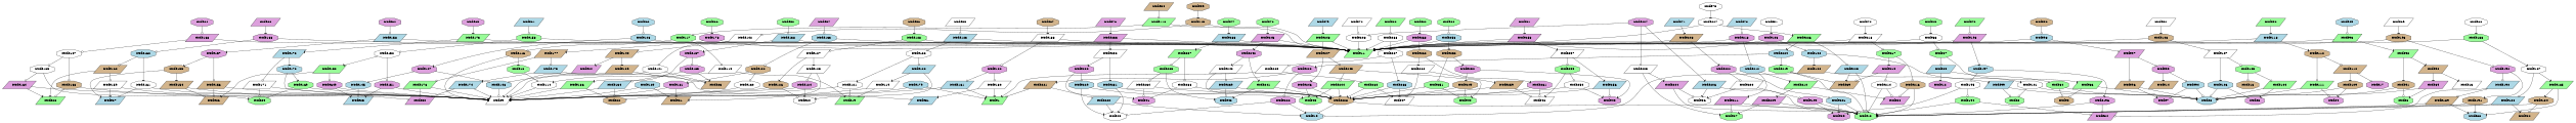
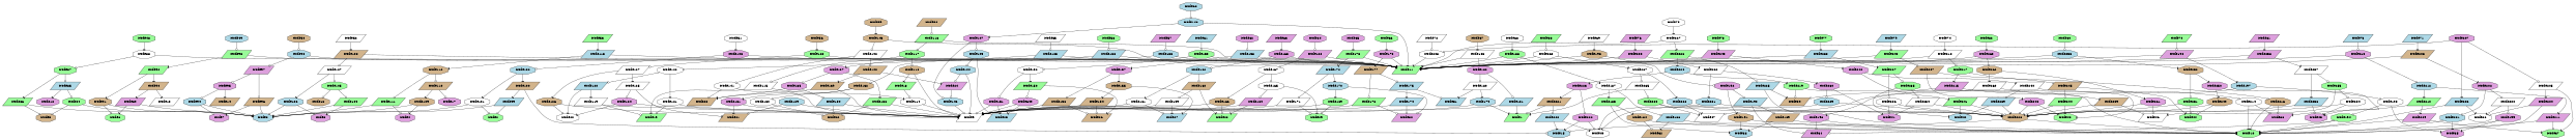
  digraph {
    node [fillcolor=plum shape=octagon style=filled]
    edge [arrowhead=odot style=solid]
    Node48 [fillcolor=palegreen]
    Node88 [fillcolor=white]
    Node87 [fillcolor=palegreen]
    Node11 [fillcolor=palegreen shape=parallelogram]
    Node85 [fillcolor=lightblue shape=parallelogram]
    Node86 [fillcolor=palegreen shape=parallelogram]
    Node49 [fillcolor=lightblue]
    Node93 [fillcolor=palegreen shape=parallelogram]
    Node92 [fillcolor=palegreen shape=parallelogram]
    Node90 [fillcolor=tan shape=parallelogram]
    Node91 [fillcolor=tan]
    Node50 [fillcolor=tan]
    Node98 [fillcolor=lightblue]
    Node97 [shape=parallelogram]
    Node95
    Node96 [fillcolor=tan shape=parallelogram]
    Node51 [fillcolor=white]
    Node103
    Node102 [fillcolor=lightblue]
    Node100 [fillcolor=tan shape=parallelogram]
    Node101 [fillcolor=white]
    Node52 [fillcolor=white shape=parallelogram]
-   Node108 [fillcolor=tan]
+   Node108 [fillcolor=tan shape=parallelogram]
    Node107 [fillcolor=white shape=parallelogram]
    Node105 [fillcolor=palegreen]
    Node106 [fillcolor=lightblue]
    Node53 [fillcolor=palegreen shape=parallelogram]
    Node113 [fillcolor=lightblue shape=parallelogram]
    Node112 [fillcolor=tan]
    Node110 [fillcolor=tan shape=parallelogram]
    Node111 [fillcolor=palegreen shape=parallelogram]
    Node54 [fillcolor=tan shape=parallelogram]
    Node118 [fillcolor=palegreen shape=parallelogram]
    Node117 [fillcolor=palegreen]
    Node115 [fillcolor=white shape=parallelogram]
    Node116 [fillcolor=tan]
    Node55 [fillcolor=white shape=parallelogram]
    Node123 [fillcolor=lightblue shape=parallelogram]
    Node122 [fillcolor=white]
    Node120 [fillcolor=lightblue shape=parallelogram]
    Node121 [fillcolor=white]
    Node56 [fillcolor=tan]
    Node128 [fillcolor=palegreen]
    Node127 [fillcolor=white shape=parallelogram]
    Node125 [fillcolor=white shape=parallelogram]
    Node126 [fillcolor=tan]
    Node57 [shape=parallelogram]
    Node133 [fillcolor=lightblue]
    Node132 [fillcolor=tan]
    Node130 [fillcolor=white]
    Node131
    Node58 [fillcolor=palegreen]
    Node138 [fillcolor=lightblue shape=parallelogram]
    Node137
    Node135
    Node136 [fillcolor=palegreen shape=parallelogram]
    Node59 [fillcolor=tan]
    Node143 [fillcolor=tan]
    Node142 [fillcolor=white shape=parallelogram]
    Node140 [fillcolor=tan shape=parallelogram]
    Node141 [fillcolor=white]
    Node60 [fillcolor=lightblue]
    Node148 [fillcolor=lightblue]
    Node147
    Node145 [fillcolor=lightblue]
    Node146 [fillcolor=lightblue]
    Node61 [fillcolor=lightblue shape=parallelogram]
    Node153 [fillcolor=palegreen]
    Node152 [fillcolor=white]
    Node150 [fillcolor=palegreen shape=parallelogram]
    Node151
    Node158 [fillcolor=lightblue shape=parallelogram]
    Node62
    Node157
    Node155 [fillcolor=tan]
    Node156 [fillcolor=tan shape=parallelogram]
    Node63 [shape=parallelogram]
    Node163
    Node162 [fillcolor=lightblue]
    Node160 [fillcolor=tan shape=parallelogram]
    Node161 [fillcolor=white]
    Node168 [shape=parallelogram]
    Node64
    Node167 [fillcolor=white]
    Node165 [fillcolor=white]
    Node166 [fillcolor=tan]
    Node173 [fillcolor=palegreen shape=parallelogram]
    Node65
    Node172 [fillcolor=lightblue shape=parallelogram]
    Node170 [fillcolor=lightblue]
    Node171 [fillcolor=white shape=parallelogram]
    Node66 [fillcolor=palegreen]
    Node178
    Node177 [fillcolor=tan shape=parallelogram]
    Node175 [fillcolor=lightblue shape=parallelogram]
    Node176 [fillcolor=palegreen shape=parallelogram]
    Node67 [fillcolor=tan]
    Node183 [fillcolor=white shape=parallelogram]
    Node182
    Node180 [fillcolor=white shape=parallelogram]
    Node181 [fillcolor=lightblue shape=parallelogram]
    Node68 [fillcolor=white]
    Node188 [fillcolor=palegreen]
    Node187 [fillcolor=white]
    Node185 [fillcolor=palegreen shape=parallelogram]
    Node186 [fillcolor=lightblue shape=parallelogram]
    Node69 [fillcolor=white shape=parallelogram]
    Node193 [fillcolor=tan]
    Node192
    Node190 [fillcolor=lightblue shape=parallelogram]
    Node191 [fillcolor=tan]
    Node70 [fillcolor=palegreen shape=parallelogram]
    Node198 [shape=parallelogram]
    Node197 [fillcolor=lightblue]
    Node195 [fillcolor=white]
    Node196
    Node71 [fillcolor=lightblue shape=parallelogram]
    Node203 [fillcolor=tan shape=parallelogram]
    Node202
    Node200 [fillcolor=white shape=parallelogram]
    Node201 [fillcolor=lightblue]
    Node72 [fillcolor=white shape=parallelogram]
    Node208 [fillcolor=white]
    Node207
    Node205 [fillcolor=white shape=parallelogram]
    Node206 [fillcolor=lightblue shape=parallelogram]
    Node73 [fillcolor=lightblue shape=parallelogram]
    Node213
    Node212 [fillcolor=lightblue]
    Node210 [fillcolor=palegreen shape=parallelogram]
    Node211 [shape=parallelogram]
    Node74 [fillcolor=white]
    Node218 [fillcolor=white shape=parallelogram]
    Node217 [fillcolor=palegreen]
    Node215 [shape=parallelogram]
    Node216 [fillcolor=tan]
    Node75 [fillcolor=white]
    Node227 [fillcolor=white]
    Node226 [fillcolor=palegreen shape=parallelogram]
    Node224 [fillcolor=lightblue]
    Node225 [fillcolor=lightblue shape=parallelogram]
    Node76 [shape=parallelogram]
    Node233 [shape=parallelogram]
    Node232 [fillcolor=white shape=parallelogram]
    Node230
    Node231 [fillcolor=lightblue]
    Node77 [fillcolor=palegreen]
    Node238 [fillcolor=lightblue shape=parallelogram]
    Node237 [fillcolor=palegreen shape=parallelogram]
    Node235 [fillcolor=palegreen]
    Node236 [fillcolor=white]
    Node78 [fillcolor=palegreen]
    Node243 [shape=parallelogram]
    Node242
    Node240 [fillcolor=white shape=parallelogram]
    Node241 [fillcolor=palegreen shape=parallelogram]
    Node79 [fillcolor=lightblue shape=parallelogram]
    Node248 [fillcolor=palegreen shape=parallelogram]
    Node247 [fillcolor=tan shape=parallelogram]
    Node245 [fillcolor=tan shape=parallelogram]
    Node246
    Node80 [fillcolor=palegreen]
    Node253 [fillcolor=lightblue]
    Node252 [fillcolor=tan]
    Node250
    Node251 [fillcolor=palegreen]
    Node81 [shape=parallelogram]
    Node258 [shape=parallelogram]
    Node257 [fillcolor=white shape=parallelogram]
    Node255 [fillcolor=palegreen]
    Node256 [fillcolor=lightblue shape=parallelogram]
    Node82 [fillcolor=palegreen]
    Node263
    Node262 [fillcolor=tan]
    Node260 [fillcolor=white shape=parallelogram]
    Node261
    Node83 [fillcolor=palegreen shape=parallelogram]
    Node268 [fillcolor=white]
    Node267 [fillcolor=white]
    Node265 [fillcolor=white shape=parallelogram]
    Node266 [fillcolor=lightblue]
    Node84 [fillcolor=palegreen]
    Node5 [fillcolor=tan]
    Node8 [fillcolor=lightblue]
    Node12
    Node89 [shape=parallelogram]
    Node6 [fillcolor=palegreen]
    Node13 [fillcolor=white shape=parallelogram]
    Node94 [fillcolor=lightblue]
    Node7
    Node14 [fillcolor=tan shape=parallelogram]
    Node99 [fillcolor=lightblue shape=parallelogram]
    Node2 [fillcolor=palegreen]
    Node15 [fillcolor=lightblue]
    Node104 [fillcolor=palegreen shape=parallelogram]
    Node3
    Node16 [fillcolor=tan]
    Node109 [fillcolor=tan]
    Node4
    Node17
    Node114 [fillcolor=white]
    Node9 [fillcolor=white shape=parallelogram]
-   Node18 [fillcolor=palegreen]
+   Node18 [fillcolor=palegreen shape=parallelogram]
    Node19 [fillcolor=palegreen shape=parallelogram]
    Node119 [fillcolor=white shape=parallelogram]
    Node20 [fillcolor=white]
    Node124
    Node21 [fillcolor=tan shape=parallelogram]
    Node129 [fillcolor=lightblue]
    Node22 [fillcolor=tan]
    Node134 [fillcolor=lightblue shape=parallelogram]
    Node23 [fillcolor=tan shape=parallelogram]
    Node139 [fillcolor=tan shape=parallelogram]
    Node24 [shape=parallelogram]
+   Node144 [fillcolor=lightblue]
    Node25 [fillcolor=lightblue shape=parallelogram]
    n217 [label=Node649]
    Node26 [fillcolor=tan shape=parallelogram]
    Node154 [fillcolor=tan shape=parallelogram]
    Node27 [fillcolor=lightblue shape=parallelogram]
    Node159 [fillcolor=white shape=parallelogram]
    Node28 [fillcolor=palegreen shape=parallelogram]
    Node164 [shape=parallelogram]
    Node29 [fillcolor=palegreen]
    Node169 [fillcolor=palegreen]
    Node30 [shape=parallelogram]
    Node174 [fillcolor=lightblue shape=parallelogram]
    Node31 [fillcolor=lightblue shape=parallelogram]
    Node179 [fillcolor=lightblue]
    Node1 [fillcolor=palegreen shape=parallelogram]
    Node184 [fillcolor=tan]
    Node10 [fillcolor=palegreen]
    Node32 [fillcolor=tan shape=parallelogram]
    Node33 [fillcolor=lightblue]
    Node189 [fillcolor=tan shape=parallelogram]
    Node34 [shape=parallelogram]
    Node194 [fillcolor=palegreen]
    Node35
    Node199
    Node36 [fillcolor=white]
    Node204 [shape=parallelogram]
    Node37 [fillcolor=palegreen]
    Node209 [shape=parallelogram]
    Node38 [shape=parallelogram]
    Node214 [fillcolor=white]
    Node39 [fillcolor=tan shape=parallelogram]
    Node219 [fillcolor=palegreen]
    Node220 [fillcolor=lightblue shape=parallelogram]
    Node40 [fillcolor=white]
    Node221 [fillcolor=tan shape=parallelogram]
    Node222
    Node223
    Node228 [fillcolor=tan]
    Node229 [fillcolor=lightblue]
    Node41
    Node234 [fillcolor=white shape=parallelogram]
    Node42 [fillcolor=lightblue]
    Node239 [fillcolor=lightblue shape=parallelogram]
    Node43 [fillcolor=palegreen]
    Node244 [fillcolor=palegreen shape=parallelogram]
    Node44 [fillcolor=palegreen]
    Node249 [fillcolor=tan]
    Node45
    Node254 [fillcolor=white]
    Node46 [fillcolor=white shape=parallelogram]
    Node259 [fillcolor=tan shape=parallelogram]
    Node47 [fillcolor=white shape=parallelogram]
    Node264 [fillcolor=palegreen]
    Node48 -> Node88 [arrowhead=tee]
    Node88 -> Node87
    Node88 -> Node11 [arrowhead=tee]
    Node87 -> Node85
    Node87 -> Node86 [arrowhead=tee]
    Node85 -> Node84
    Node85 -> Node12 [arrowhead=tee]
    Node86 -> Node5
    Node86 -> Node8 [arrowhead=tee]
    Node49 -> Node93
    Node93 -> Node11 [arrowhead=tee]
    Node93 -> Node92 [arrowhead=tee]
    Node92 -> Node90 [arrowhead=tee]
    Node92 -> Node91 [arrowhead=tee]
    Node90 -> Node89 [arrowhead=tee]
    Node90 -> Node13 [arrowhead=tee]
    Node91 -> Node8
    Node91 -> Node6
    Node50 -> Node98
    Node98 -> Node11 [arrowhead=tee]
    Node98 -> Node97
    Node97 -> Node95
    Node97 -> Node96
    Node95 -> Node94
    Node95 -> Node14 [arrowhead=tee]
    Node96 -> Node8
    Node96 -> Node7 [arrowhead=tee]
    Node51 -> Node103 [arrowhead=tee]
    Node103 -> Node11 [arrowhead=tee]
    Node103 -> Node102
    Node102 -> Node100 [arrowhead=tee]
    Node102 -> Node101 [arrowhead=tee]
    Node100 -> Node99 [arrowhead=tee]
    Node100 -> Node15
    Node101 -> Node8 [arrowhead=tee]
    Node101 -> Node2
    Node52 -> Node108 [arrowhead=tee]
    Node108 -> Node11
    Node108 -> Node107
    Node107 -> Node105
    Node107 -> Node106 [arrowhead=tee]
    Node105 -> Node104
    Node105 -> Node16
    Node106 -> Node8
    Node106 -> Node3
    Node53 -> Node113 [arrowhead=tee]
    Node113 -> Node11
    Node113 -> Node112 [arrowhead=tee]
    Node112 -> Node110
    Node112 -> Node111
    Node110 -> Node109 [arrowhead=tee]
    Node110 -> Node17
    Node111 -> Node8 [arrowhead=tee]
    Node111 -> Node4
    Node54 -> Node118
    Node118 -> Node11
    Node118 -> Node117
    Node117 -> Node115
    Node117 -> Node116
    Node115 -> Node114 [arrowhead=tee]
    Node115 -> Node19 [arrowhead=tee]
    Node116 -> Node9 [arrowhead=tee]
    Node116 -> Node18 [arrowhead=tee]
    Node55 -> Node123
    Node123 -> Node11
    Node123 -> Node122
    Node122 -> Node120
    Node122 -> Node121 [arrowhead=tee]
    Node120 -> Node119 [arrowhead=tee]
    Node120 -> Node20 [arrowhead=tee]
    Node121 -> Node9
    Node121 -> Node19
    Node56 -> Node128 [arrowhead=tee]
    Node128 -> Node11 [arrowhead=tee]
    Node128 -> Node127
    Node127 -> Node125 [arrowhead=tee]
    Node127 -> Node126 [arrowhead=tee]
    Node125 -> Node124
    Node125 -> Node21 [arrowhead=tee]
    Node126 -> Node9 [arrowhead=tee]
    Node126 -> Node20
    Node57 -> Node133
    Node133 -> Node11
    Node133 -> Node132
    Node132 -> Node130
    Node132 -> Node131 [arrowhead=tee]
    Node130 -> Node22
    Node131 -> Node9 [arrowhead=tee]
    Node131 -> Node21 [arrowhead=tee]
    Node58 -> Node138
    Node138 -> Node11 [arrowhead=tee]
    Node138 -> Node137 [arrowhead=tee]
    Node137 -> Node135
    Node137 -> Node136 [arrowhead=tee]
    Node135 -> Node134
    Node135 -> Node23 [arrowhead=tee]
    Node136 -> Node9
    Node136 -> Node22
    Node59 -> Node143 [arrowhead=tee]
    Node143 -> Node11
    Node143 -> Node142
    Node142 -> Node140
    Node142 -> Node141
    Node140 -> Node139 [arrowhead=tee]
    Node140 -> Node24 [arrowhead=tee]
    Node141 -> Node9 [arrowhead=tee]
    Node141 -> Node23
    Node60 -> Node148
    Node148 -> Node11 [arrowhead=tee]
    Node148 -> Node147 [arrowhead=tee]
    Node147 -> Node145
    Node147 -> Node146
+   Node145 -> Node144
    Node145 -> Node25
    Node146 -> Node9
    Node61 -> Node153
    Node153 -> Node11
    Node153 -> Node152
    Node152 -> Node150 [arrowhead=tee]
    Node152 -> Node151
    Node150 -> n217
    Node150 -> Node26 [arrowhead=tee]
    Node151 -> Node9
    Node151 -> Node25 [arrowhead=tee]
    Node158 -> Node11 [arrowhead=tee]
    Node158 -> Node157 [arrowhead=tee]
    Node62 -> Node158
    Node157 -> Node155 [arrowhead=tee]
    Node157 -> Node156
    Node155 -> Node154 [arrowhead=tee]
    Node155 -> Node27 [arrowhead=tee]
    Node156 -> Node9
    Node156 -> Node26
    Node63 -> Node163 [arrowhead=tee]
    Node163 -> Node11 [arrowhead=tee]
    Node163 -> Node162
    Node162 -> Node160
    Node162 -> Node161 [arrowhead=tee]
    Node160 -> Node159
    Node160 -> Node28 [arrowhead=tee]
    Node161 -> Node9
    Node161 -> Node27
    Node168 -> Node11 [arrowhead=tee]
    Node168 -> Node167
    Node64 -> Node168
    Node167 -> Node165
    Node167 -> Node166
    Node165 -> Node164
    Node165 -> Node29 [arrowhead=tee]
    Node166 -> Node9 [arrowhead=tee]
    Node166 -> Node28
    Node173 -> Node11 [arrowhead=tee]
    Node173 -> Node172 [arrowhead=tee]
    Node65 -> Node173 [arrowhead=tee]
    Node172 -> Node170 [arrowhead=tee]
    Node172 -> Node171
    Node170 -> Node169 [arrowhead=tee]
    Node170 -> Node30
    Node171 -> Node9 [arrowhead=tee]
    Node171 -> Node29
    Node66 -> Node178 [arrowhead=tee]
    Node178 -> Node11
    Node178 -> Node177 [arrowhead=tee]
    Node177 -> Node175
    Node177 -> Node176
    Node175 -> Node174 [arrowhead=tee]
    Node175 -> Node31
    Node176 -> Node9 [arrowhead=tee]
    Node176 -> Node30
    Node67 -> Node183 [arrowhead=tee]
    Node183 -> Node11
    Node183 -> Node182
    Node182 -> Node180
    Node182 -> Node181
    Node180 -> Node31 [arrowhead=tee]
-   Node180 -> Node1 [arrowhead=tee]
+   Node180 -> Node179 [arrowhead=tee]
    Node181 -> Node9
    Node181 -> Node1 [arrowhead=tee]
    Node68 -> Node188 [arrowhead=tee]
    Node188 -> Node11
    Node188 -> Node187 [arrowhead=tee]
    Node187 -> Node185 [arrowhead=tee]
    Node187 -> Node186
    Node185 -> Node184 [arrowhead=tee]
    Node185 -> Node33 [arrowhead=tee]
    Node186 -> Node10 [arrowhead=tee]
    Node186 -> Node32 [arrowhead=tee]
    Node69 -> Node193 [arrowhead=tee]
    Node193 -> Node11
    Node193 -> Node192
    Node192 -> Node190
    Node192 -> Node191 [arrowhead=tee]
    Node190 -> Node189
    Node190 -> Node34
    Node191 -> Node10 [arrowhead=tee]
    Node191 -> Node33 [arrowhead=tee]
    Node70 -> Node198
    Node198 -> Node11 [arrowhead=tee]
    Node198 -> Node197 [arrowhead=tee]
    Node197 -> Node195
    Node197 -> Node196 [arrowhead=tee]
    Node195 -> Node194
    Node195 -> Node35 [arrowhead=tee]
    Node196 -> Node10
    Node196 -> Node34
    Node71 -> Node203 [arrowhead=tee]
    Node203 -> Node11
    Node203 -> Node202 [arrowhead=tee]
    Node202 -> Node200
    Node202 -> Node201
    Node200 -> Node199
    Node200 -> Node36 [arrowhead=tee]
    Node201 -> Node10
    Node201 -> Node35 [arrowhead=tee]
    Node72 -> Node208
    Node208 -> Node11 [arrowhead=tee]
    Node207 -> Node208
    Node207 -> Node205
    Node207 -> Node206 [arrowhead=tee]
    Node205 -> Node204 [arrowhead=tee]
    Node205 -> Node37 [arrowhead=tee]
    Node206 -> Node10 [arrowhead=tee]
    Node206 -> Node36 [arrowhead=tee]
    Node73 -> Node213
    Node213 -> Node11
    Node213 -> Node212
    Node212 -> Node210 [arrowhead=tee]
    Node212 -> Node211 [arrowhead=tee]
    Node210 -> Node209 [arrowhead=tee]
    Node210 -> Node38 [arrowhead=tee]
    Node211 -> Node10 [arrowhead=tee]
    Node211 -> Node37
    Node74 -> Node218 [arrowhead=tee]
    Node218 -> Node11 [arrowhead=tee]
    Node218 -> Node217
    Node217 -> Node215 [arrowhead=tee]
    Node217 -> Node216
    Node215 -> Node214
    Node215 -> Node39
    Node216 -> Node10 [arrowhead=tee]
    Node216 -> Node38
    Node75 -> Node227 [arrowhead=tee]
    Node227 -> Node11 [arrowhead=tee]
    Node227 -> Node226 [arrowhead=tee]
    Node226 -> Node224 [arrowhead=tee]
    Node226 -> Node225
    Node224 -> Node219 [arrowhead=tee]
    Node224 -> Node223 [arrowhead=tee]
    Node225 -> Node10
    Node225 -> Node39 [arrowhead=tee]
    Node76 -> Node233 [arrowhead=tee]
    Node233 -> Node11
    Node233 -> Node232 [arrowhead=tee]
    Node232 -> Node230 [arrowhead=tee]
    Node232 -> Node231 [arrowhead=tee]
    Node230 -> Node229
    Node230 -> Node41 [arrowhead=tee]
    Node231 -> Node40 [arrowhead=tee]
    Node231 -> Node228 [arrowhead=tee]
    Node77 -> Node238 [arrowhead=tee]
    Node238 -> Node11 [arrowhead=tee]
    Node238 -> Node237 [arrowhead=tee]
    Node237 -> Node235
    Node237 -> Node236
    Node235 -> Node234
    Node235 -> Node42 [arrowhead=tee]
    Node236 -> Node228
    Node236 -> Node41
    Node78 -> Node243 [arrowhead=tee]
    Node243 -> Node11
    Node243 -> Node242 [arrowhead=tee]
    Node242 -> Node240 [arrowhead=tee]
    Node242 -> Node241 [arrowhead=tee]
    Node240 -> Node239
    Node240 -> Node43 [arrowhead=tee]
    Node241 -> Node228
    Node241 -> Node42 [arrowhead=tee]
    Node79 -> Node248 [arrowhead=tee]
    Node248 -> Node11
    Node248 -> Node247
    Node247 -> Node245
    Node247 -> Node246 [arrowhead=tee]
    Node245 -> Node244
    Node245 -> Node44 [arrowhead=tee]
    Node246 -> Node228
    Node246 -> Node43 [arrowhead=tee]
    Node80 -> Node253
    Node253 -> Node11
    Node253 -> Node252 [arrowhead=tee]
    Node252 -> Node250 [arrowhead=tee]
    Node252 -> Node251
    Node250 -> Node249 [arrowhead=tee]
    Node250 -> Node45 [arrowhead=tee]
    Node251 -> Node228
    Node251 -> Node44
    Node81 -> Node258 [arrowhead=tee]
    Node258 -> Node11
    Node258 -> Node257 [arrowhead=tee]
    Node257 -> Node255
    Node257 -> Node256 [arrowhead=tee]
    Node255 -> Node254
    Node255 -> Node46 [arrowhead=tee]
    Node256 -> Node228 [arrowhead=tee]
    Node256 -> Node45
    Node82 -> Node263 [arrowhead=tee]
    Node263 -> Node11 [arrowhead=tee]
    Node263 -> Node262
    Node262 -> Node260 [arrowhead=tee]
    Node262 -> Node261 [arrowhead=tee]
    Node260 -> Node259 [arrowhead=tee]
    Node260 -> Node47
    Node261 -> Node228
    Node261 -> Node46
    Node83 -> Node268
    Node268 -> Node11 [arrowhead=tee]
    Node268 -> Node267 [arrowhead=tee]
    Node267 -> Node265
    Node267 -> Node266 [arrowhead=tee]
    Node265 -> Node1 [arrowhead=tee]
    Node265 -> Node264
    Node266 -> Node228 [arrowhead=tee]
    Node266 -> Node47 [arrowhead=tee]
    Node84 -> Node5
    Node84 -> Node8 [arrowhead=tee]
    Node89 -> Node8
    Node89 -> Node6 [arrowhead=tee]
    Node94 -> Node8
    Node94 -> Node7
    Node99 -> Node8
    Node99 -> Node2
    Node104 -> Node8
    Node104 -> Node3 [arrowhead=tee]
    Node109 -> Node8
    Node109 -> Node4 [arrowhead=tee]
    Node114 -> Node9
    Node18 -> Node114
    Node119 -> Node9
    Node119 -> Node19
    Node124 -> Node9
    Node124 -> Node20 [arrowhead=tee]
    Node129 -> Node9
    Node129 -> Node21
    Node134 -> Node9 [arrowhead=tee]
    Node134 -> Node22
    Node139 -> Node9 [arrowhead=tee]
    Node139 -> Node23 [arrowhead=tee]
    Node24 -> Node146
+   Node144 -> Node9 [arrowhead=tee]
+   Node144 -> Node24
    n217 -> Node9
    n217 -> Node25 [arrowhead=tee]
    Node154 -> Node9 [arrowhead=tee]
    Node154 -> Node26
    Node159 -> Node9 [arrowhead=tee]
    Node159 -> Node27 [arrowhead=tee]
    Node164 -> Node9 [arrowhead=tee]
    Node164 -> Node28 [arrowhead=tee]
    Node169 -> Node9
    Node169 -> Node29
    Node174 -> Node9 [arrowhead=tee]
    Node174 -> Node30
    Node179 -> Node9
    Node179 -> Node1 [arrowhead=tee]
    Node184 -> Node10
    Node184 -> Node32
    Node189 -> Node10 [arrowhead=tee]
    Node189 -> Node33 [arrowhead=tee]
    Node194 -> Node10 [arrowhead=tee]
    Node194 -> Node34
    Node199 -> Node10
    Node199 -> Node35 [arrowhead=tee]
    Node204 -> Node10 [arrowhead=tee]
    Node204 -> Node36
    Node209 -> Node10
    Node209 -> Node37 [arrowhead=tee]
    Node214 -> Node10 [arrowhead=tee]
    Node214 -> Node38
    Node219 -> Node10
    Node219 -> Node39
    Node220 -> Node15 [arrowhead=tee]
    Node220 -> Node40 [arrowhead=tee]
    Node221 -> Node1
    Node221 -> Node220
    Node222 -> Node15 [arrowhead=tee]
    Node222 -> Node40
    Node223 -> Node221 [arrowhead=tee]
    Node223 -> Node222
    Node228 -> Node15
    Node228 -> Node10 [arrowhead=tee]
    Node229 -> Node40 [arrowhead=tee]
    Node229 -> Node228
    Node234 -> Node228
    Node234 -> Node41
    Node239 -> Node228 [arrowhead=tee]
    Node239 -> Node42
    Node244 -> Node228 [arrowhead=tee]
    Node244 -> Node43 [arrowhead=tee]
    Node249 -> Node228
    Node249 -> Node44
    Node254 -> Node228 [arrowhead=tee]
    Node254 -> Node45 [arrowhead=tee]
    Node259 -> Node228
    Node259 -> Node46
    Node264 -> Node228 [arrowhead=tee]
    Node264 -> Node47 [arrowhead=tee]
  }
